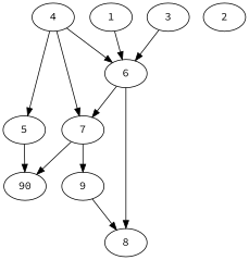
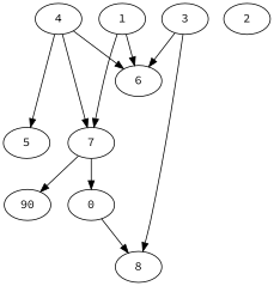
  digraph {
    fontname="Source Code Pro"
    node [alpha=0.06 fontname="Source Code Pro"]
    edge [fontname="Source Code Pro"]
    1 [alpha=0.14 expect_size=31532032]
    6 [alpha=0.15 expect_size=45838336]
    7 [alpha=0.11 expect_size=34704384]
    5 [expect_size=5785600]
    n5 [expect_size=31337472 label=90]
    8 [alpha=0.07 expect_size=9086976]
-   9 [alpha=0.02 expect_size=36222976]
+   9 [alpha=0.02 expect_size=36222976 label=0]
    2 [expect_size=45693952]
    3 [alpha=0.10 expect_size=36767744]
    4 [alpha=0.10 expect_size=43251712]
    1 -> 6
-   6 -> 7
-   6 -> 8
+   1 -> 7
+   3 -> 8
    7 -> n5
    7 -> 9
-   5 -> n5
    9 -> 8
    3 -> 6
    4 -> 6
    4 -> 7
    4 -> 5
  }
